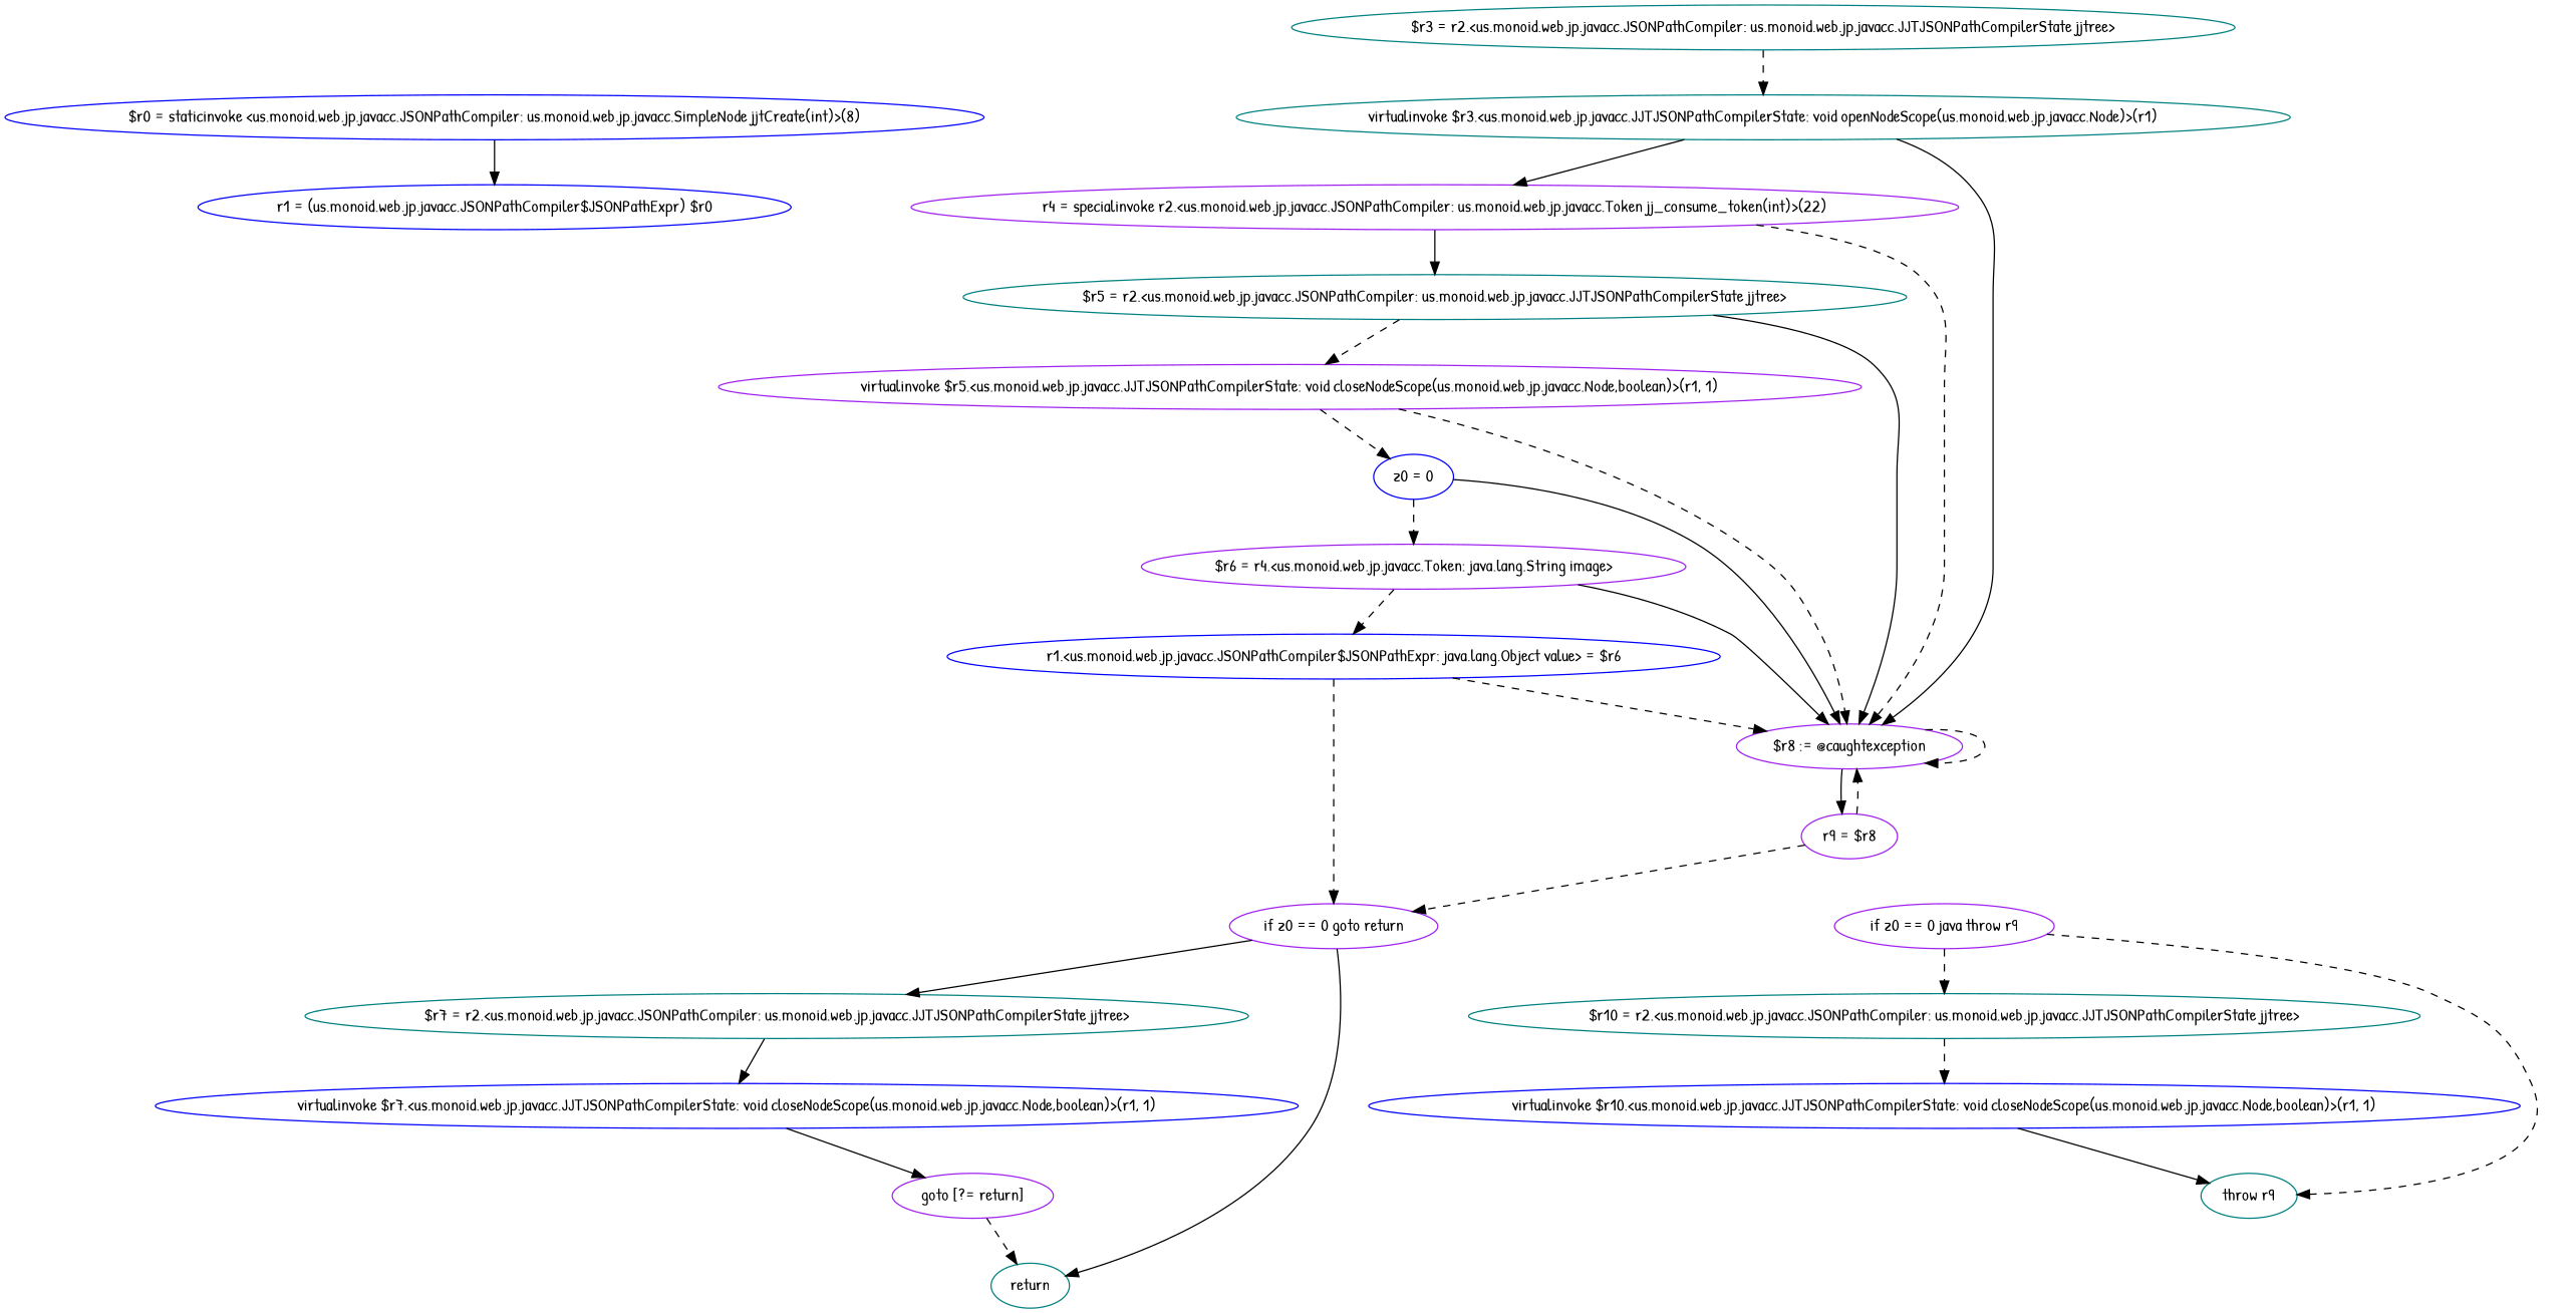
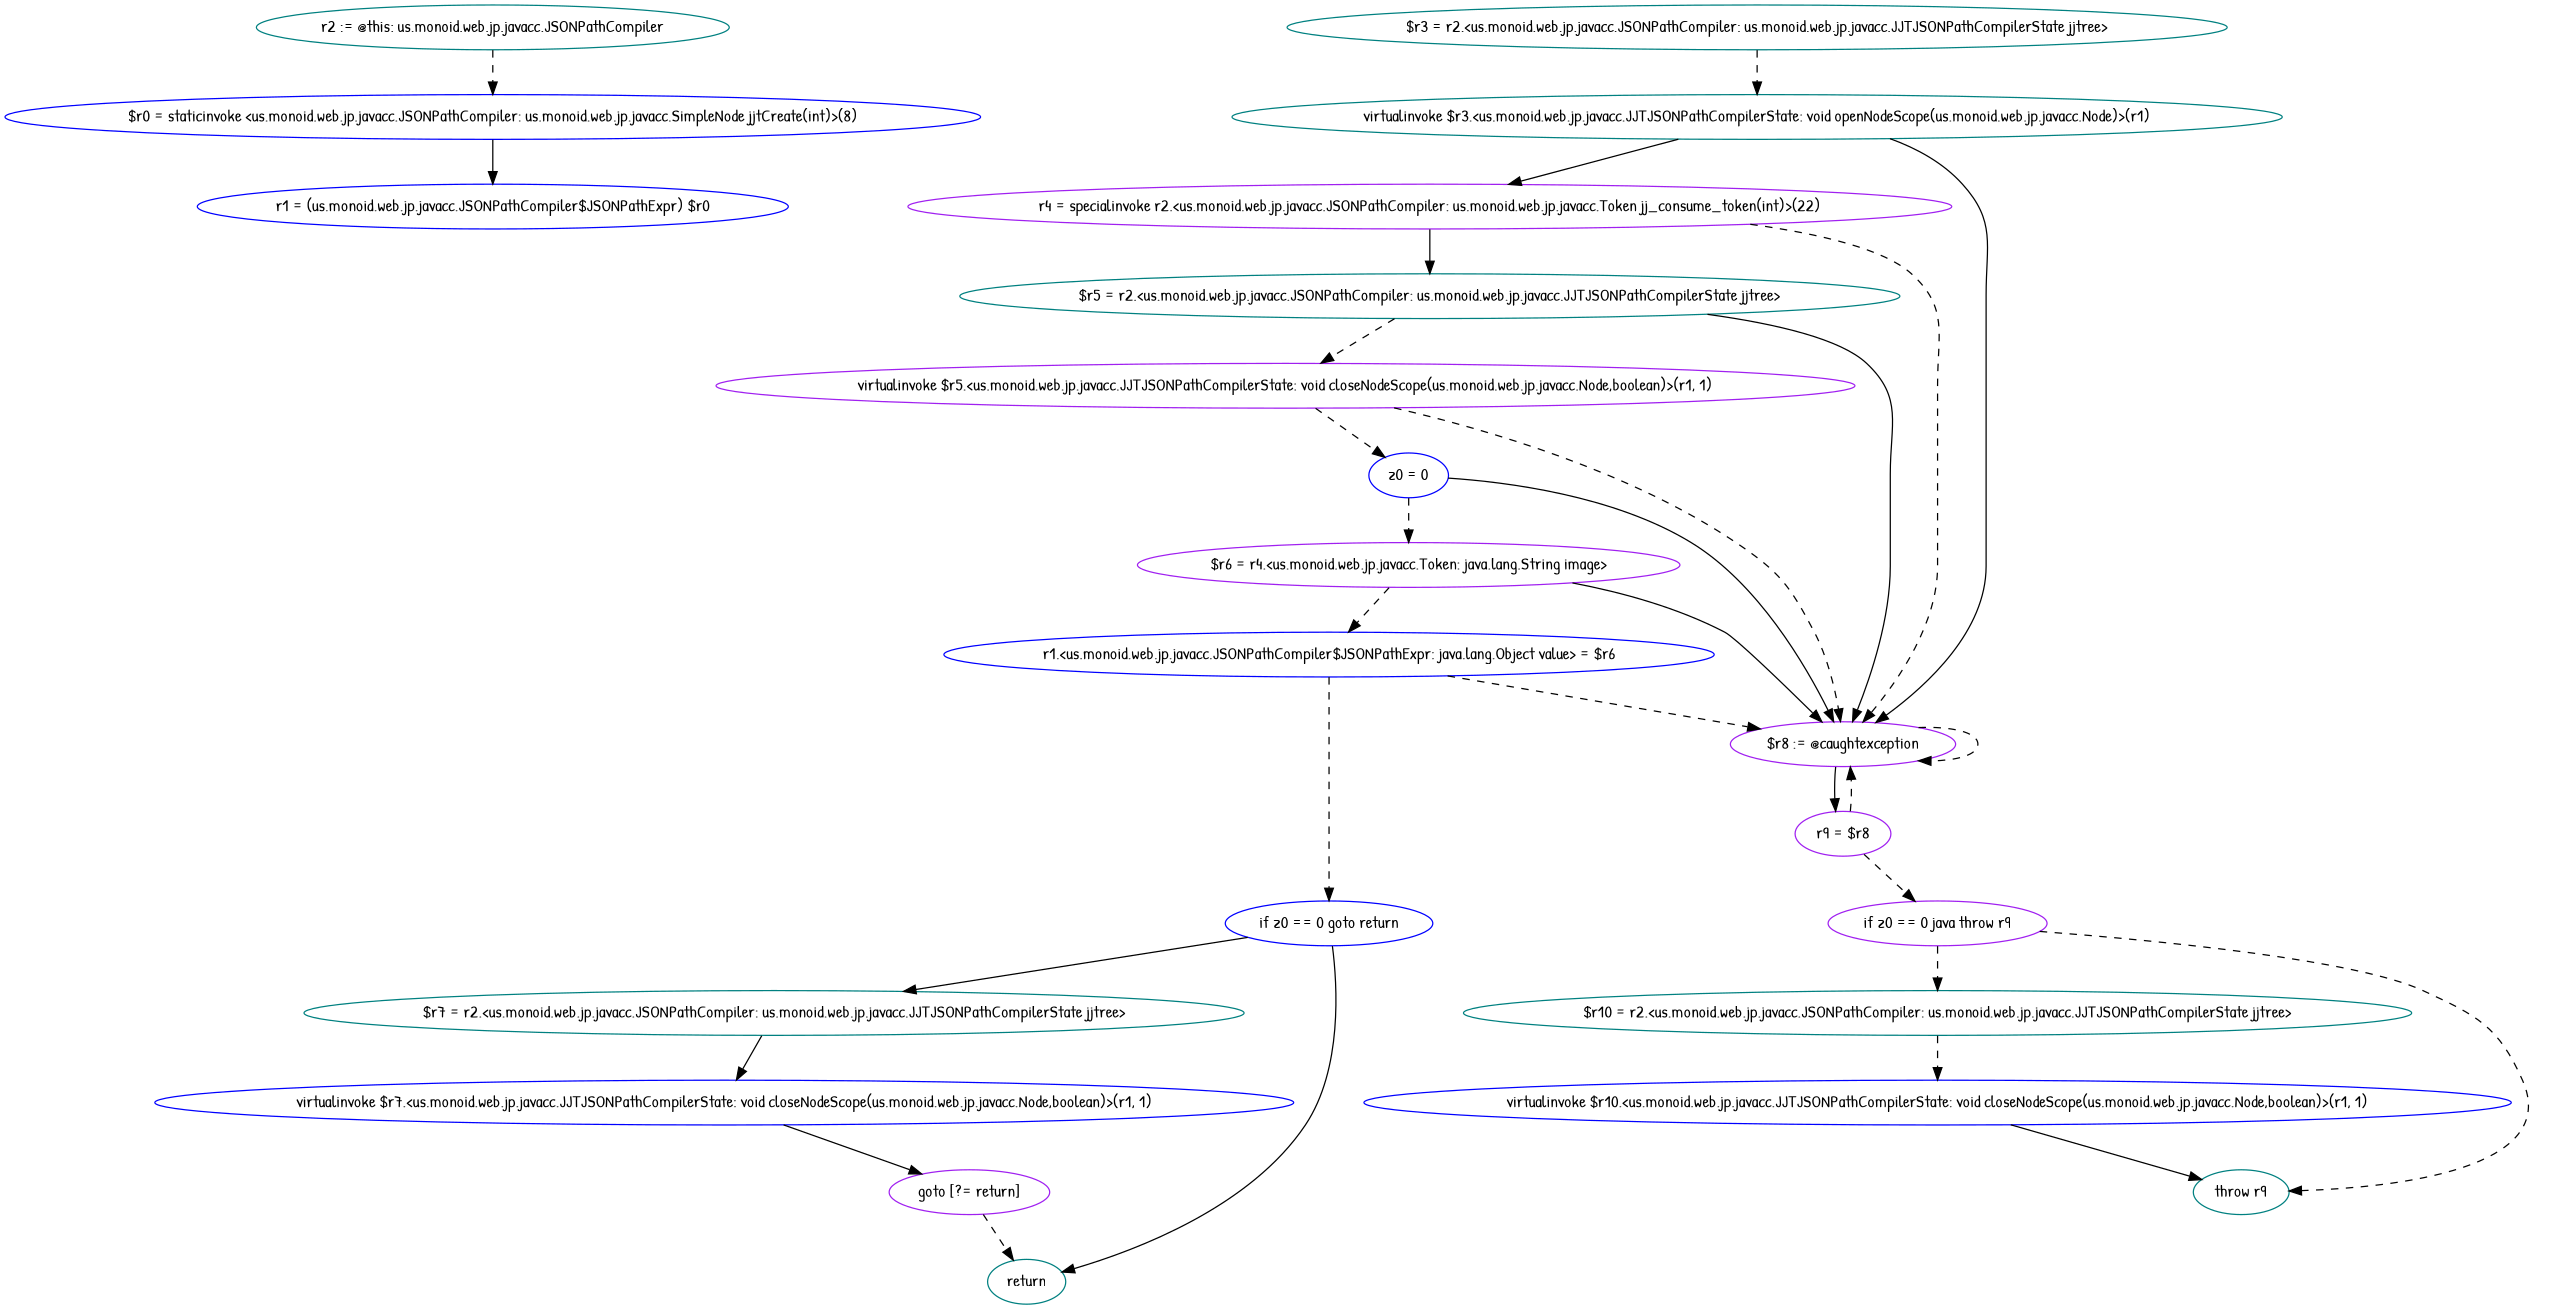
  digraph {
    fontname="Patrick Hand"
    node [color=teal fontname="Patrick Hand"]
    edge [fontname="Patrick Hand" style=dashed]
    "$r0 = staticinvoke <us.monoid.web.jp.javacc.JSONPathCompiler: us.monoid.web.jp.javacc.SimpleNode jjtCreate(int)>(8)" [color=blue]
+   "r2 := @this: us.monoid.web.jp.javacc.JSONPathCompiler"
    "r1 = (us.monoid.web.jp.javacc.JSONPathCompiler$JSONPathExpr) $r0" [color=blue]
    "$r3 = r2.<us.monoid.web.jp.javacc.JSONPathCompiler: us.monoid.web.jp.javacc.JJTJSONPathCompilerState jjtree>"
    "virtualinvoke $r3.<us.monoid.web.jp.javacc.JJTJSONPathCompilerState: void openNodeScope(us.monoid.web.jp.javacc.Node)>(r1)"
    "r4 = specialinvoke r2.<us.monoid.web.jp.javacc.JSONPathCompiler: us.monoid.web.jp.javacc.Token jj_consume_token(int)>(22)" [color=purple]
    "$r8 := @caughtexception" [color=purple]
    "$r5 = r2.<us.monoid.web.jp.javacc.JSONPathCompiler: us.monoid.web.jp.javacc.JJTJSONPathCompilerState jjtree>"
    "r9 = $r8" [color=purple]
    "virtualinvoke $r5.<us.monoid.web.jp.javacc.JJTJSONPathCompilerState: void closeNodeScope(us.monoid.web.jp.javacc.Node,boolean)>(r1, 1)" [color=purple]
    "z0 = 0" [color=blue]
    "$r6 = r4.<us.monoid.web.jp.javacc.Token: java.lang.String image>" [color=purple]
    "r1.<us.monoid.web.jp.javacc.JSONPathCompiler$JSONPathExpr: java.lang.Object value> = $r6" [color=blue]
-   "if z0 == 0 goto return" [color=purple]
+   "if z0 == 0 goto return" [color=blue]
    "$r7 = r2.<us.monoid.web.jp.javacc.JSONPathCompiler: us.monoid.web.jp.javacc.JJTJSONPathCompilerState jjtree>"
    return
    "virtualinvoke $r7.<us.monoid.web.jp.javacc.JJTJSONPathCompilerState: void closeNodeScope(us.monoid.web.jp.javacc.Node,boolean)>(r1, 1)" [color=blue]
    "goto [?= return]" [color=purple]
    n19 [color=purple label="if z0 == 0 java throw r9"]
    "$r10 = r2.<us.monoid.web.jp.javacc.JSONPathCompiler: us.monoid.web.jp.javacc.JJTJSONPathCompilerState jjtree>"
    "throw r9"
    "virtualinvoke $r10.<us.monoid.web.jp.javacc.JJTJSONPathCompilerState: void closeNodeScope(us.monoid.web.jp.javacc.Node,boolean)>(r1, 1)" [color=blue]
    "$r0 = staticinvoke <us.monoid.web.jp.javacc.JSONPathCompiler: us.monoid.web.jp.javacc.SimpleNode jjtCreate(int)>(8)" -> "r1 = (us.monoid.web.jp.javacc.JSONPathCompiler$JSONPathExpr) $r0" [style=solid]
+   "r2 := @this: us.monoid.web.jp.javacc.JSONPathCompiler" -> "$r0 = staticinvoke <us.monoid.web.jp.javacc.JSONPathCompiler: us.monoid.web.jp.javacc.SimpleNode jjtCreate(int)>(8)"
    "$r3 = r2.<us.monoid.web.jp.javacc.JSONPathCompiler: us.monoid.web.jp.javacc.JJTJSONPathCompilerState jjtree>" -> "virtualinvoke $r3.<us.monoid.web.jp.javacc.JJTJSONPathCompilerState: void openNodeScope(us.monoid.web.jp.javacc.Node)>(r1)"
    "virtualinvoke $r3.<us.monoid.web.jp.javacc.JJTJSONPathCompilerState: void openNodeScope(us.monoid.web.jp.javacc.Node)>(r1)" -> "r4 = specialinvoke r2.<us.monoid.web.jp.javacc.JSONPathCompiler: us.monoid.web.jp.javacc.Token jj_consume_token(int)>(22)" [style=solid]
    "virtualinvoke $r3.<us.monoid.web.jp.javacc.JJTJSONPathCompilerState: void openNodeScope(us.monoid.web.jp.javacc.Node)>(r1)" -> "$r8 := @caughtexception" [style=solid]
    "r4 = specialinvoke r2.<us.monoid.web.jp.javacc.JSONPathCompiler: us.monoid.web.jp.javacc.Token jj_consume_token(int)>(22)" -> "$r8 := @caughtexception"
    "r4 = specialinvoke r2.<us.monoid.web.jp.javacc.JSONPathCompiler: us.monoid.web.jp.javacc.Token jj_consume_token(int)>(22)" -> "$r5 = r2.<us.monoid.web.jp.javacc.JSONPathCompiler: us.monoid.web.jp.javacc.JJTJSONPathCompilerState jjtree>" [style=solid]
    "$r8 := @caughtexception" -> "$r8 := @caughtexception"
    "$r8 := @caughtexception" -> "r9 = $r8" [style=solid]
    "$r5 = r2.<us.monoid.web.jp.javacc.JSONPathCompiler: us.monoid.web.jp.javacc.JJTJSONPathCompilerState jjtree>" -> "$r8 := @caughtexception" [style=solid]
    "$r5 = r2.<us.monoid.web.jp.javacc.JSONPathCompiler: us.monoid.web.jp.javacc.JJTJSONPathCompilerState jjtree>" -> "virtualinvoke $r5.<us.monoid.web.jp.javacc.JJTJSONPathCompilerState: void closeNodeScope(us.monoid.web.jp.javacc.Node,boolean)>(r1, 1)"
    "r9 = $r8" -> "$r8 := @caughtexception"
-   "r9 = $r8" -> "if z0 == 0 goto return"
+   "r9 = $r8" -> n19
    "virtualinvoke $r5.<us.monoid.web.jp.javacc.JJTJSONPathCompilerState: void closeNodeScope(us.monoid.web.jp.javacc.Node,boolean)>(r1, 1)" -> "$r8 := @caughtexception"
    "virtualinvoke $r5.<us.monoid.web.jp.javacc.JJTJSONPathCompilerState: void closeNodeScope(us.monoid.web.jp.javacc.Node,boolean)>(r1, 1)" -> "z0 = 0"
    "z0 = 0" -> "$r8 := @caughtexception" [style=solid]
    "z0 = 0" -> "$r6 = r4.<us.monoid.web.jp.javacc.Token: java.lang.String image>"
    "$r6 = r4.<us.monoid.web.jp.javacc.Token: java.lang.String image>" -> "$r8 := @caughtexception" [style=solid]
    "$r6 = r4.<us.monoid.web.jp.javacc.Token: java.lang.String image>" -> "r1.<us.monoid.web.jp.javacc.JSONPathCompiler$JSONPathExpr: java.lang.Object value> = $r6"
    "r1.<us.monoid.web.jp.javacc.JSONPathCompiler$JSONPathExpr: java.lang.Object value> = $r6" -> "$r8 := @caughtexception"
    "r1.<us.monoid.web.jp.javacc.JSONPathCompiler$JSONPathExpr: java.lang.Object value> = $r6" -> "if z0 == 0 goto return"
    "if z0 == 0 goto return" -> "$r7 = r2.<us.monoid.web.jp.javacc.JSONPathCompiler: us.monoid.web.jp.javacc.JJTJSONPathCompilerState jjtree>" [style=solid]
    "if z0 == 0 goto return" -> return [style=solid]
    "$r7 = r2.<us.monoid.web.jp.javacc.JSONPathCompiler: us.monoid.web.jp.javacc.JJTJSONPathCompilerState jjtree>" -> "virtualinvoke $r7.<us.monoid.web.jp.javacc.JJTJSONPathCompilerState: void closeNodeScope(us.monoid.web.jp.javacc.Node,boolean)>(r1, 1)" [style=solid]
    "virtualinvoke $r7.<us.monoid.web.jp.javacc.JJTJSONPathCompilerState: void closeNodeScope(us.monoid.web.jp.javacc.Node,boolean)>(r1, 1)" -> "goto [?= return]" [style=solid]
    "goto [?= return]" -> return
    n19 -> "$r10 = r2.<us.monoid.web.jp.javacc.JSONPathCompiler: us.monoid.web.jp.javacc.JJTJSONPathCompilerState jjtree>"
    n19 -> "throw r9"
    "$r10 = r2.<us.monoid.web.jp.javacc.JSONPathCompiler: us.monoid.web.jp.javacc.JJTJSONPathCompilerState jjtree>" -> "virtualinvoke $r10.<us.monoid.web.jp.javacc.JJTJSONPathCompilerState: void closeNodeScope(us.monoid.web.jp.javacc.Node,boolean)>(r1, 1)"
    "virtualinvoke $r10.<us.monoid.web.jp.javacc.JJTJSONPathCompilerState: void closeNodeScope(us.monoid.web.jp.javacc.Node,boolean)>(r1, 1)" -> "throw r9" [style=solid]
  }
